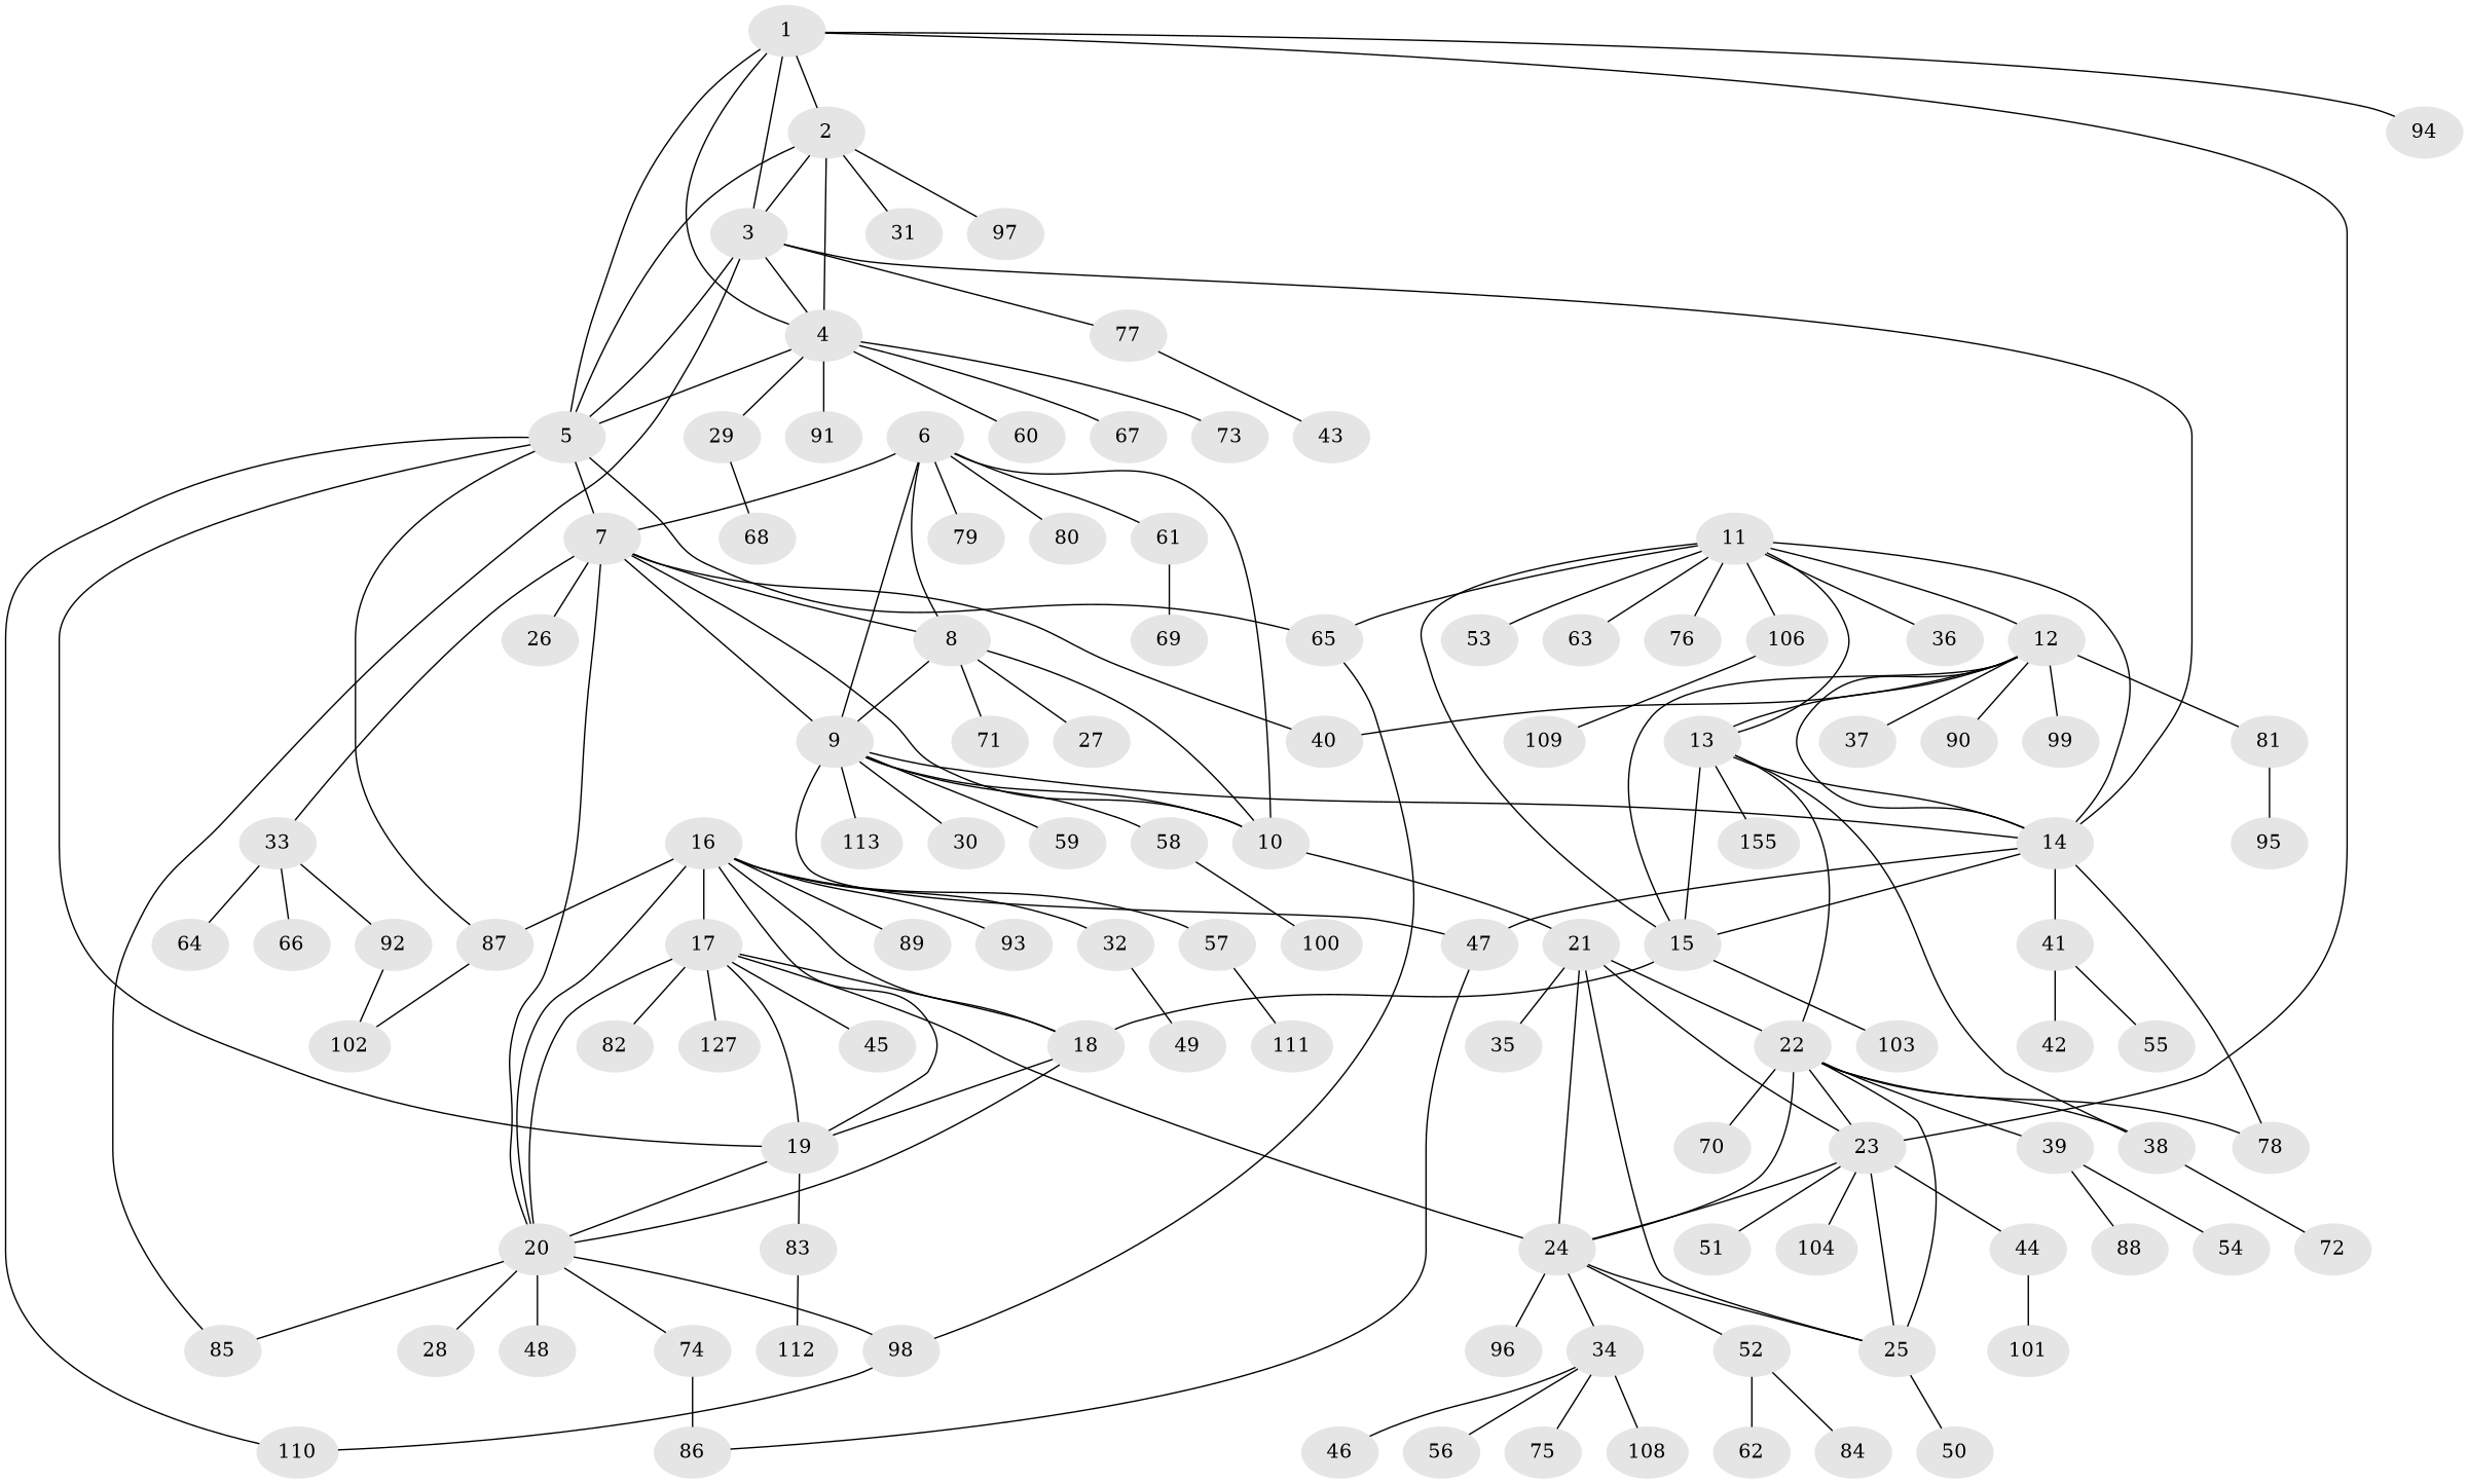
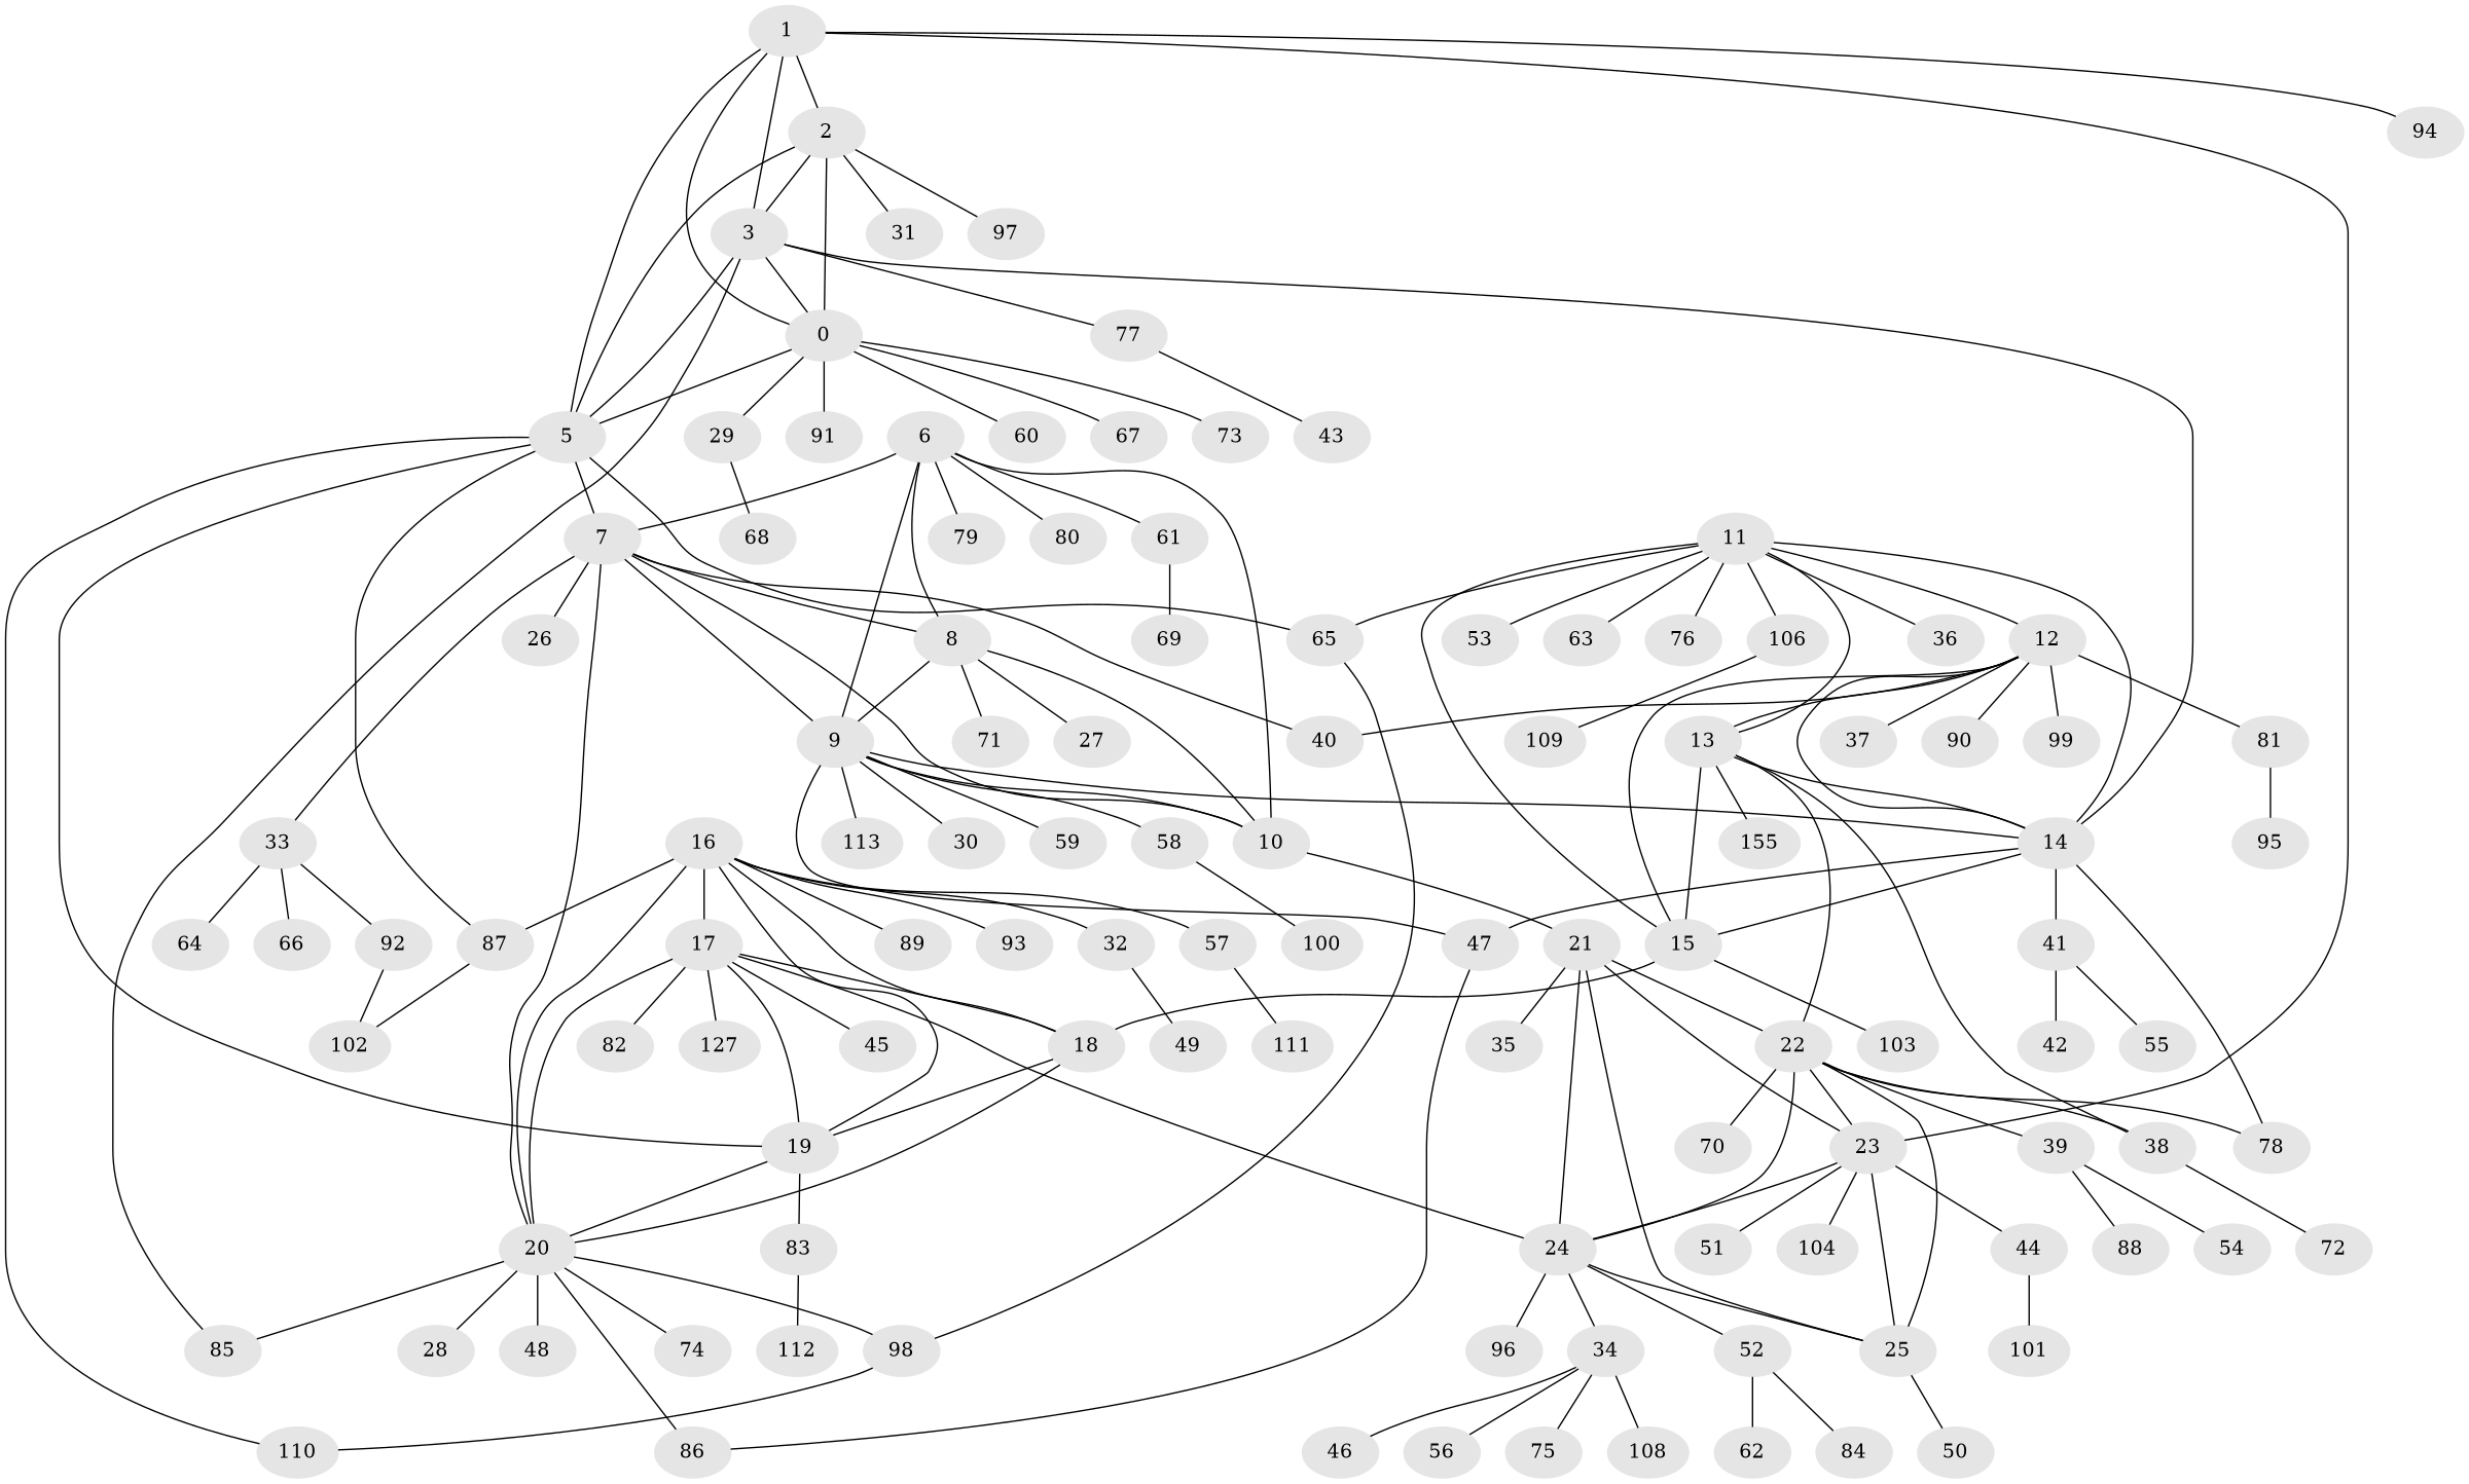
  graph {
    node [color=gray90 style=filled]
    1
    2
    3
-   4
+   4 [label=0]
    5
    23
    94
    31
    97
    14
    77
    85
    29
    60
    67
    73
    91
    7
    19
    65
    87
    110
    24
    25
    44
    51
    104
    47
    15
    41
    78
    43
    68
    8
    9
    10
    20
    26
    33
    40
    83
    98
    102
    6
    61
    79
    80
    27
    71
    30
    58
    59
    113
    21
    69
    28
    48
    74
    86
    64
    66
    92
    100
    22
    35
    11
    12
    13
    36
    53
    63
    76
    106
    37
    81
    90
    99
    38
    n79 [label=155]
    18
    103
    109
    95
    39
    70
    72
    42
    55
    16
    17
    32
    57
    89
    93
    45
    82
    n97 [label=127]
    49
    111
    34
    52
    96
    112
    50
    54
    88
    101
    46
    56
    75
    108
    62
    84
    1 -- 2
    1 -- 3
    1 -- 4
    1 -- 5
    1 -- 23
    1 -- 94
    2 -- 3
    2 -- 4
    2 -- 5
    2 -- 31
    2 -- 97
    3 -- 4
    3 -- 5
    3 -- 14
    3 -- 77
    3 -- 85
    4 -- 5
    4 -- 29
    4 -- 60
    4 -- 67
    4 -- 73
    4 -- 91
    5 -- 7
    5 -- 19
    5 -- 65
    5 -- 87
    5 -- 110
    23 -- 24
    23 -- 25
    23 -- 44
    23 -- 51
    23 -- 104
    14 -- 47
    14 -- 15
    14 -- 41
    14 -- 78
    77 -- 43
    29 -- 68
    7 -- 8
    7 -- 9
    7 -- 10
    7 -- 20
    7 -- 26
    7 -- 33
    7 -- 40
    19 -- 20
    19 -- 83
    65 -- 98
    87 -- 102
    24 -- 25
    24 -- 34
    24 -- 52
    24 -- 96
    25 -- 50
    44 -- 101
    47 -- 86
    15 -- 18
    15 -- 103
    41 -- 42
    41 -- 55
    8 -- 9
    8 -- 10
    8 -- 27
    8 -- 71
    9 -- 14
    9 -- 47
    9 -- 10
    9 -- 30
    9 -- 58
    9 -- 59
    9 -- 113
    10 -- 21
    20 -- 85
    20 -- 98
    20 -- 28
    20 -- 48
    20 -- 74
-   74 -- 86
+   20 -- 86
    33 -- 64
    33 -- 66
    33 -- 92
    83 -- 112
    98 -- 110
    6 -- 7
    6 -- 8
    6 -- 9
    6 -- 10
    6 -- 61
    6 -- 79
    6 -- 80
    61 -- 69
    58 -- 100
    21 -- 23
    21 -- 24
    21 -- 25
    21 -- 22
    21 -- 35
    92 -- 102
    22 -- 23
    22 -- 24
    22 -- 25
    22 -- 78
    22 -- 38
    22 -- 39
    22 -- 70
    11 -- 14
    11 -- 65
    11 -- 15
    11 -- 12
    11 -- 13
    11 -- 36
    11 -- 53
    11 -- 63
    11 -- 76
    11 -- 106
    12 -- 14
    12 -- 15
    12 -- 40
    12 -- 13
    12 -- 37
    12 -- 81
    12 -- 90
    12 -- 99
    13 -- 14
    13 -- 15
    13 -- 22
    13 -- 38
    13 -- n79
    106 -- 109
    81 -- 95
    38 -- 72
    18 -- 19
    18 -- 20
    39 -- 54
    39 -- 88
    16 -- 19
    16 -- 87
    16 -- 20
    16 -- 18
    16 -- 17
    16 -- 32
    16 -- 57
    16 -- 89
    16 -- 93
    17 -- 19
    17 -- 24
    17 -- 20
    17 -- 18
    17 -- 45
    17 -- 82
    17 -- n97
    32 -- 49
    57 -- 111
    34 -- 46
    34 -- 56
    34 -- 75
    34 -- 108
    52 -- 62
    52 -- 84
  }
